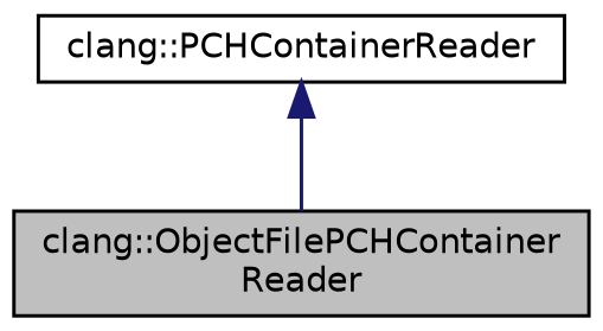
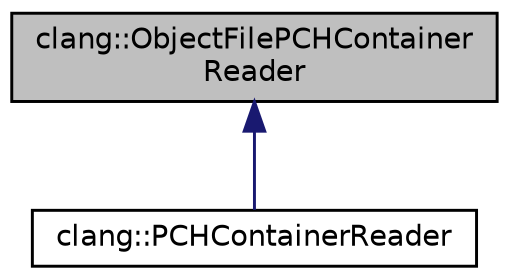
  digraph {
    node [color=black fontname=Helvetica fontsize=10 shape=record]
    n1 [fillcolor=grey75 fontcolor=black height=0.2 label="clang::ObjectFilePCHContainer\lReader" style=filled width=0.4]
    n2 [height=0.2 label="clang::PCHContainerReader" width=0.4]
-   n2 -> n1 [color=midnightblue dir=back fontname=Helvetica fontsize=10 labelfontname=Helvetica labelfontsize=10 style=solid]
+   n1 -> n2 [color=midnightblue dir=back fontname=Helvetica fontsize=10 labelfontname=Helvetica labelfontsize=10 style=solid]
  }
